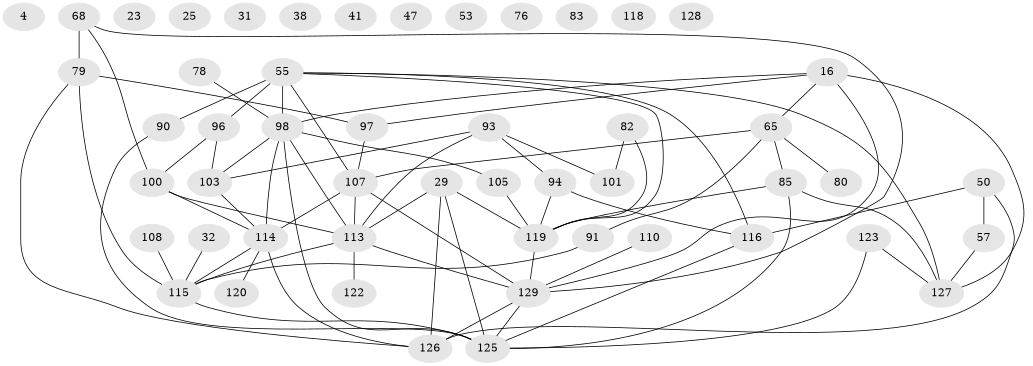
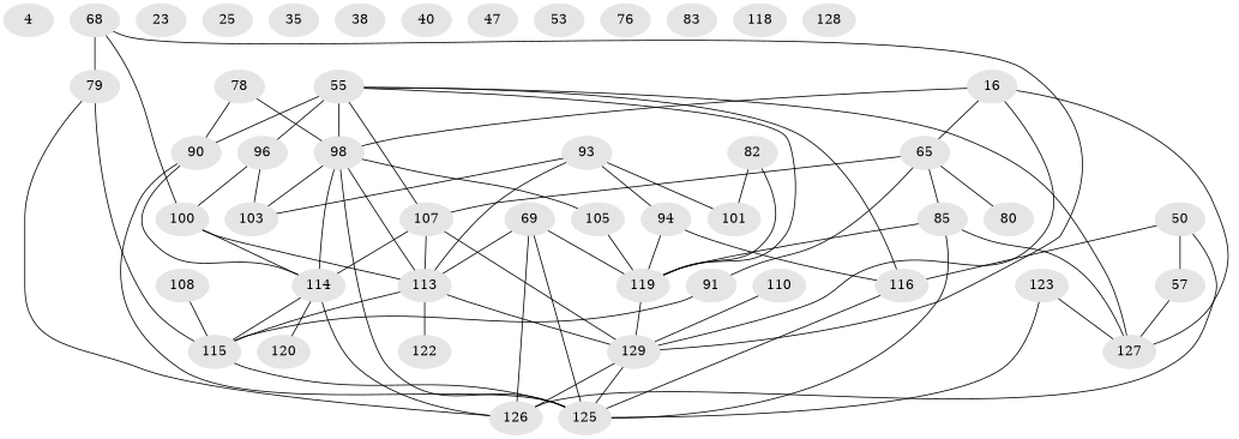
  graph {
    node [color=gray90 style=filled]
    4
    65 [super="+39"]
    107 [super="+5+45+89"]
    80
    85
    91
    16
-   97 [super="+14+26+49"]
    98 [super="+46+70"]
    n10 [label=129 super="+12+84+109+77"]
    127 [super="+20+58"]
    113 [super="+33+8+88+106"]
    125 [super="+124+117"]
    103
    105
    114 [super="+81+112"]
    126 [super="+2"]
    23
    25
    115 [super="+43+44+72+3"]
-   32
-   35 [label=31]
+   35
    38
-   40 [label=41]
+   40
    47
    57 [super="+1+24+41"]
    50
    116 [super="+29+54+99+102"]
    53
    55 [super="+37"]
    90 [super="+64+73"]
    96
    119 [super="+92"]
    100 [super="+86"]
    79 [super="+71+36"]
    68
-   69 [super="+17+66" label=29]
+   69 [super="+17+66"]
    122
    76
    78
    82 [super="+61"]
    101
    83 [super="+6"]
    93 [super="+74"]
    94
    120
    108
    110
    118 [super="+11"]
    123
    128
    65 -- 107 [weight=2]
    65 -- 80
    65 -- 85
    65 -- 91
    107 -- n10
    107 -- 113
    107 -- 114 [weight=2]
    85 -- 127
    85 -- 125
    85 -- 119
    91 -- 115
    16 -- 65
-   16 -- 97
    16 -- 98
    16 -- n10 [weight=2]
    16 -- 127
-   97 -- 107
    98 -- 113
    98 -- 125 [weight=2]
    98 -- 103
    98 -- 105
    98 -- 114
    n10 -- 125 [weight=2]
    n10 -- 126
    113 -- n10
    113 -- 115 [weight=2]
    113 -- 122
-   103 -- 114
+   90 -- 114
    105 -- 119
    114 -- 126
    114 -- 115
    114 -- 120
    115 -- 125
-   32 -- 115
    57 -- 127
    50 -- 126
    50 -- 57 [weight=2]
    50 -- 116
    116 -- 125
    55 -- 107
    55 -- 98 [weight=2]
    55 -- 127
    55 -- 116
    55 -- 90 [weight=2]
    55 -- 96
    55 -- 119
    90 -- 125 [weight=2]
    96 -- 103
    96 -- 100
    119 -- n10
    100 -- 113
    100 -- 114 [weight=3]
-   79 -- 97
    79 -- 126
    79 -- 115
    68 -- n10
    68 -- 100
    68 -- 79 [weight=3]
    69 -- 113
    69 -- 125
    69 -- 126
    69 -- 119
    78 -- 98
+   78 -- 90
    82 -- 119
    82 -- 101
    93 -- 113
    93 -- 103 [weight=2]
    93 -- 101
    93 -- 94 [weight=2]
    94 -- 116
    94 -- 119
    108 -- 115
    110 -- n10
    123 -- 127
    123 -- 125
  }
